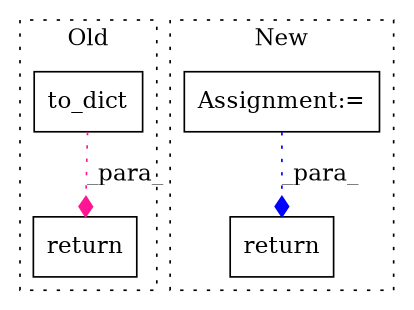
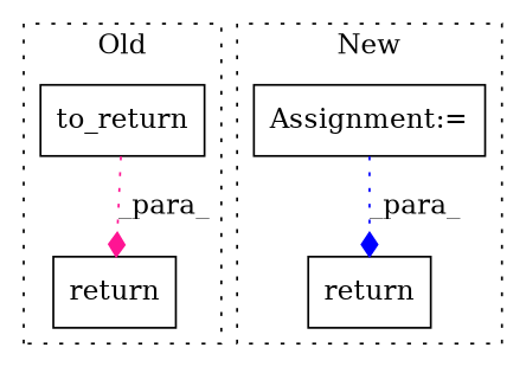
  digraph {
    node [a=41 l=7 shape=box]
    edge [style=dotted arrowhead=diamond]
-   n1 [a=32 l=9 label=to_dict s=1832]
+   n1 [a=32 l=9 label=to_return s=1832]
    n2 [label=return s=1778]
    n3 [label=return s=1888]
    n4 [a=7 l=8 label="Assignment:=" s=1150]
    subgraph cluster_1 {
      label=Old
      style=dotted
      n1
      n2
    }
    subgraph cluster_2 {
      label=New
      style=dotted
      n3
      n4
    }
    n1 -> n2 [label=_para_ color=deeppink]
    n4 -> n3 [label=_para_ color=blue]
  }
